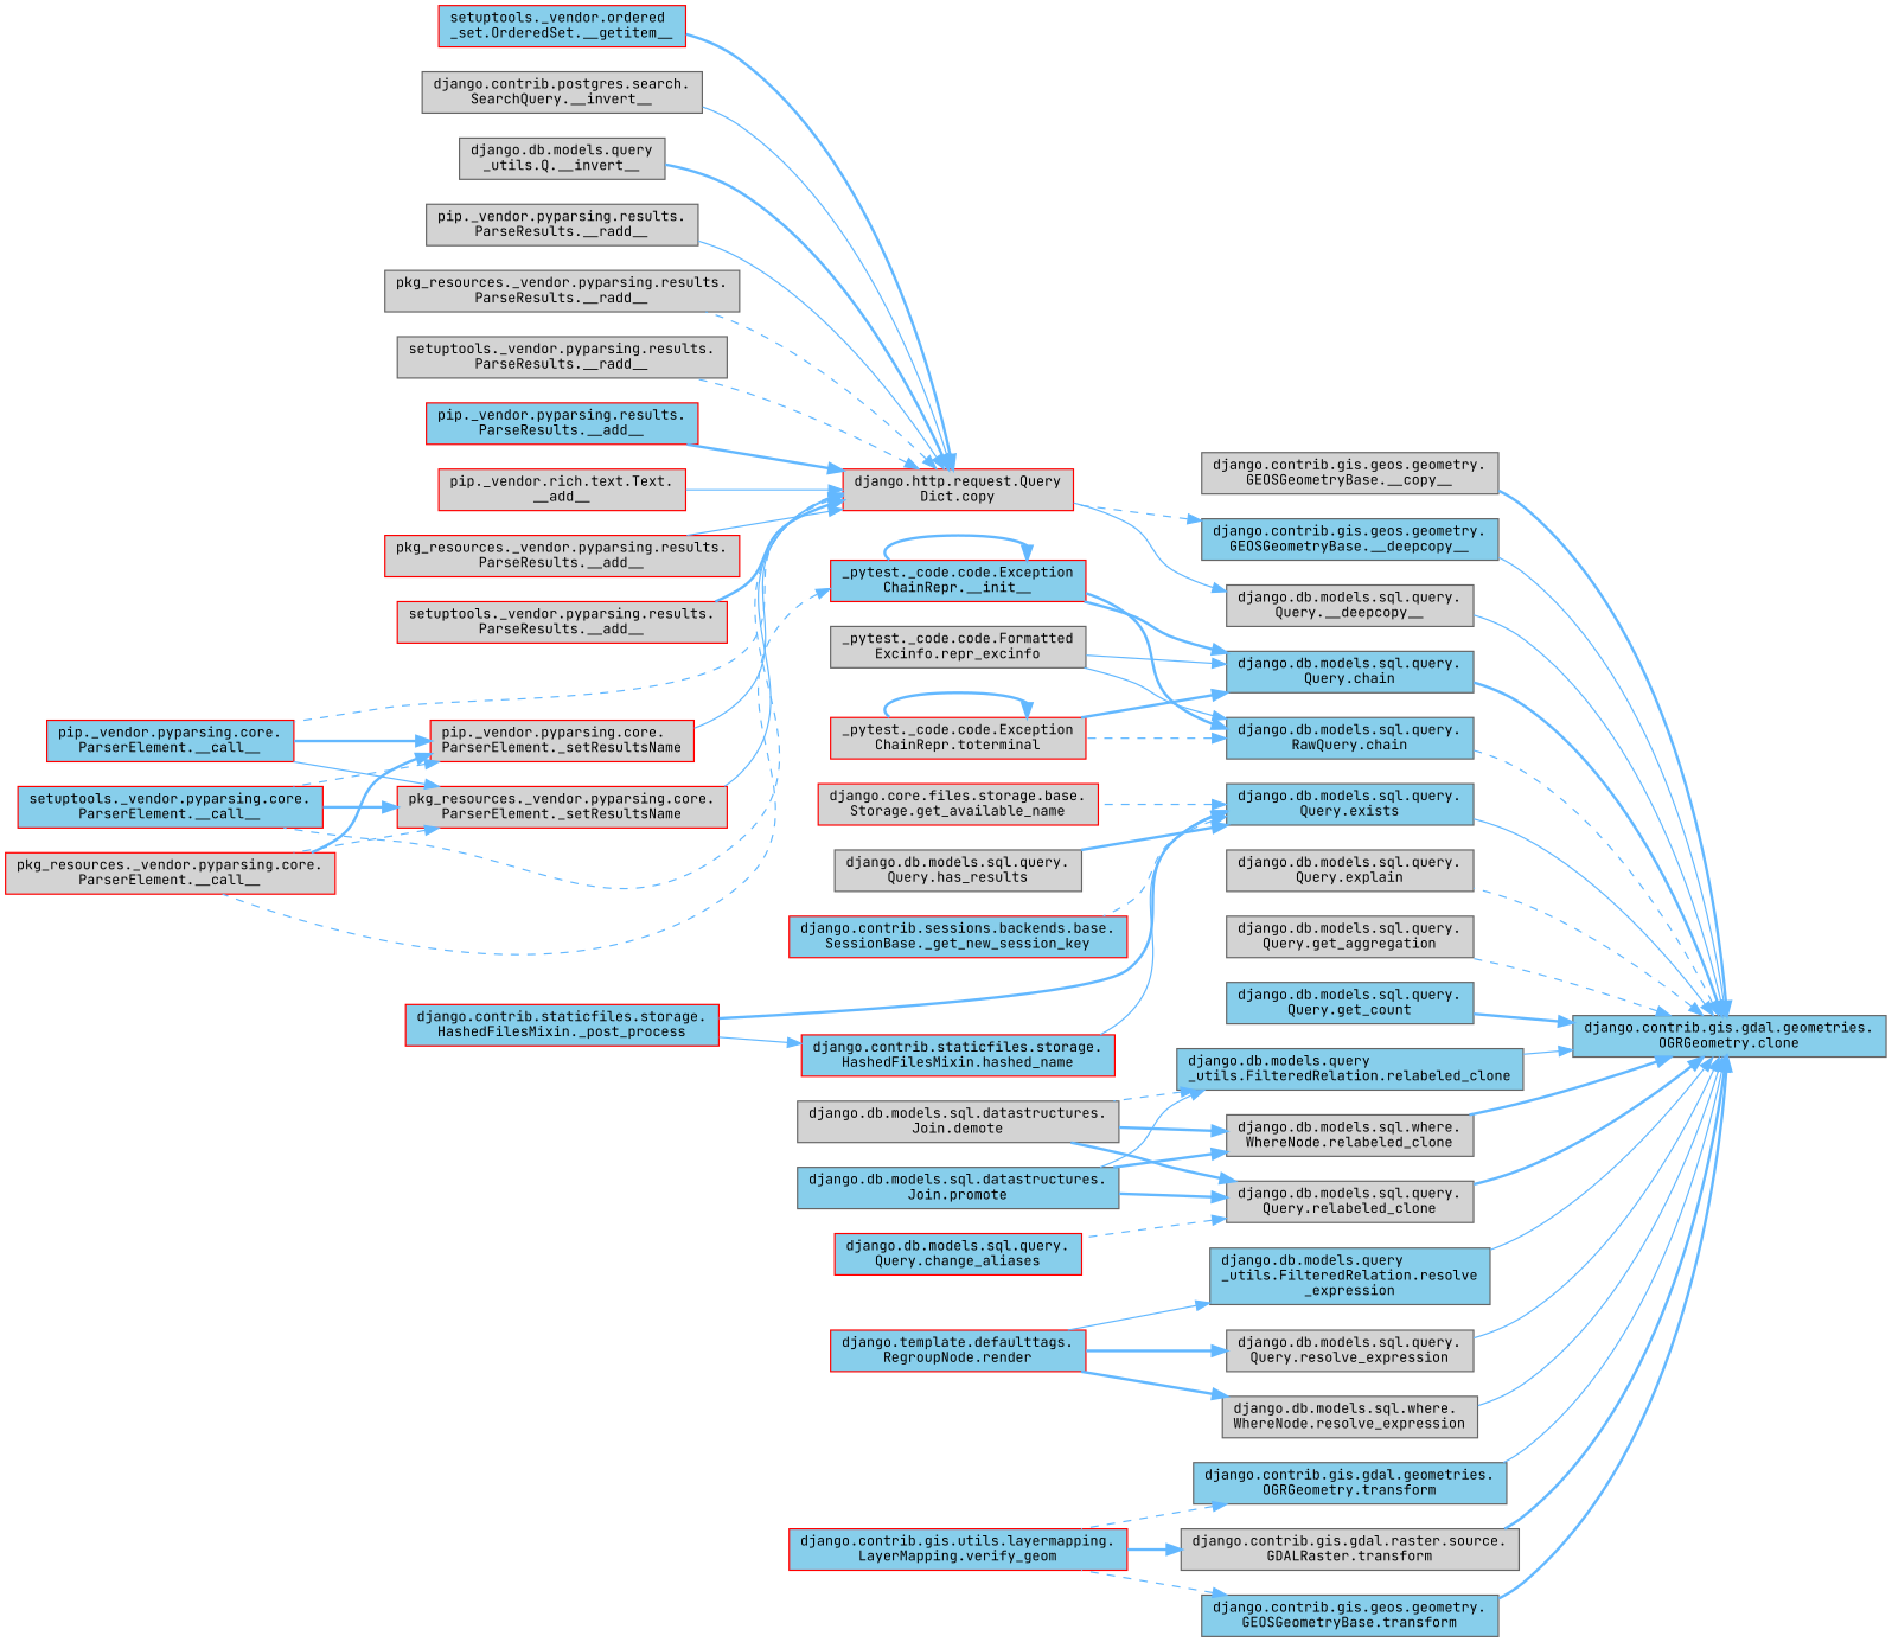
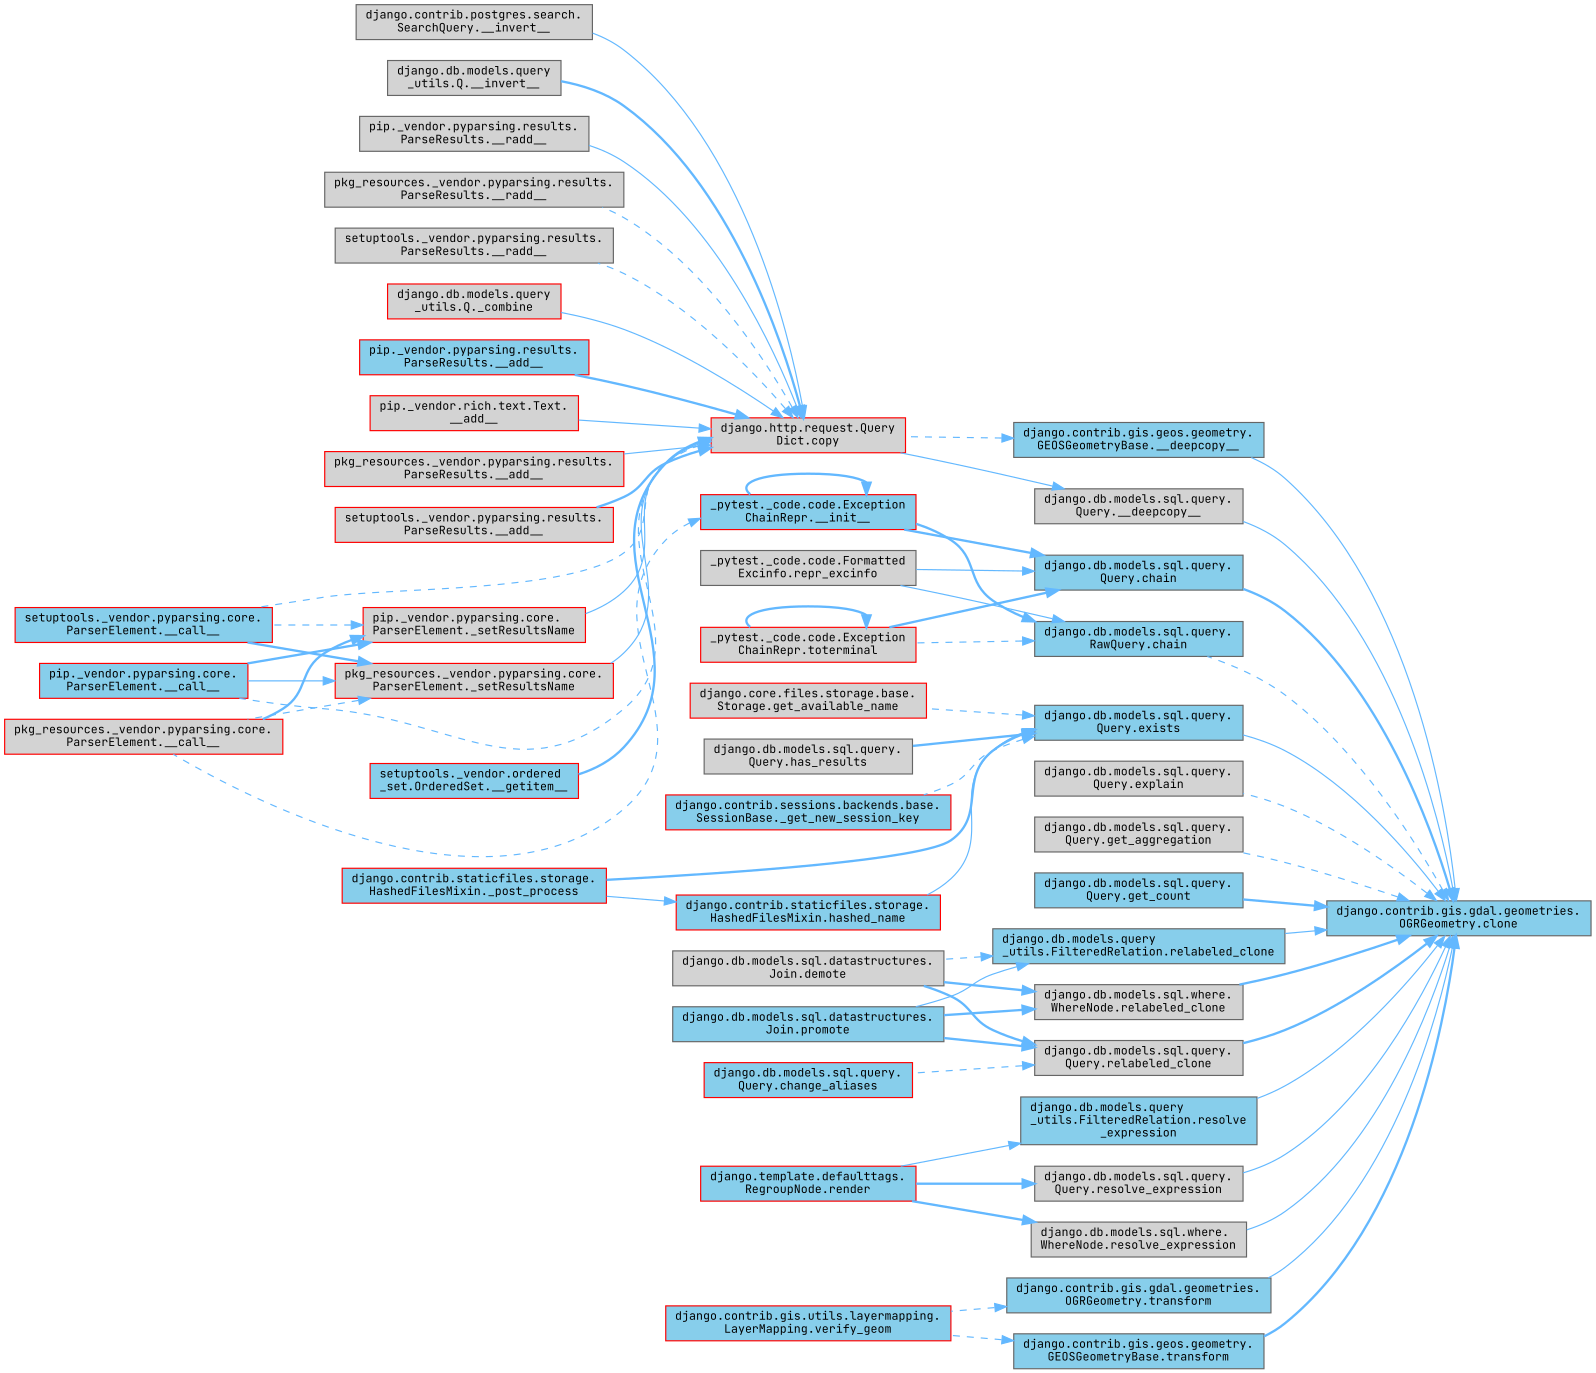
  digraph {
    fontname="JetBrains Mono"
    rankdir=RL
    node [color=grey40 fillcolor=lightgrey fontname="JetBrains Mono" fontsize=10 shape=box style=filled]
    edge [color=steelblue1 dir=back fontname="JetBrains Mono" fontsize=10 labelfontname=Helvetica labelfontsize=10 style=bold]
    n1 [color=gray40 fillcolor=skyblue fontcolor=black height=0.2 label="django.contrib.gis.gdal.geometries.\lOGRGeometry.clone" width=0.4]
-   n2 [height=0.2 label="django.contrib.gis.geos.geometry.\lGEOSGeometryBase.__copy__" width=0.4]
    n3 [fillcolor=skyblue height=0.2 label="django.contrib.gis.geos.geometry.\lGEOSGeometryBase.__deepcopy__" width=0.4]
    n4 [height=0.2 label="django.db.models.sql.query.\lQuery.__deepcopy__" width=0.4]
    n5 [fillcolor=skyblue height=0.2 label="django.db.models.sql.query.\lQuery.chain" width=0.4]
    n6 [fillcolor=skyblue height=0.2 label="django.db.models.sql.query.\lRawQuery.chain" width=0.4]
    n7 [fillcolor=skyblue height=0.2 label="django.db.models.sql.query.\lQuery.exists" width=0.4]
    n8 [height=0.2 label="django.db.models.sql.query.\lQuery.explain" width=0.4]
    n9 [height=0.2 label="django.db.models.sql.query.\lQuery.get_aggregation" width=0.4]
    n10 [fillcolor=skyblue height=0.2 label="django.db.models.sql.query.\lQuery.get_count" width=0.4]
    n11 [fillcolor=skyblue height=0.2 label="django.db.models.query\l_utils.FilteredRelation.relabeled_clone" width=0.4]
    n12 [height=0.2 label="django.db.models.sql.query.\lQuery.relabeled_clone" width=0.4]
    n13 [height=0.2 label="django.db.models.sql.where.\lWhereNode.relabeled_clone" width=0.4]
    n14 [fillcolor=skyblue height=0.2 label="django.db.models.query\l_utils.FilteredRelation.resolve\l_expression" width=0.4]
    n15 [height=0.2 label="django.db.models.sql.query.\lQuery.resolve_expression" width=0.4]
    n16 [height=0.2 label="django.db.models.sql.where.\lWhereNode.resolve_expression" width=0.4]
    n17 [fillcolor=skyblue height=0.2 label="django.contrib.gis.gdal.geometries.\lOGRGeometry.transform" width=0.4]
-   n18 [height=0.2 label="django.contrib.gis.gdal.raster.source.\lGDALRaster.transform" width=0.4]
    n19 [fillcolor=skyblue height=0.2 label="django.contrib.gis.geos.geometry.\lGEOSGeometryBase.transform" width=0.4]
    n20 [color=red height=0.2 label="django.http.request.Query\lDict.copy" width=0.4]
    n21 [color=red fillcolor=skyblue height=0.2 label="_pytest._code.code.Exception\lChainRepr.__init__" width=0.4]
    n22 [height=0.2 label="_pytest._code.code.Formatted\lExcinfo.repr_excinfo" width=0.4]
    n23 [color=red height=0.2 label="_pytest._code.code.Exception\lChainRepr.toterminal" width=0.4]
    n24 [color=red fillcolor=skyblue height=0.2 label="django.contrib.sessions.backends.base.\lSessionBase._get_new_session_key" width=0.4]
    n25 [color=red fillcolor=skyblue height=0.2 label="django.contrib.staticfiles.storage.\lHashedFilesMixin._post_process" width=0.4]
    n26 [color=red height=0.2 label="django.core.files.storage.base.\lStorage.get_available_name" width=0.4]
    n27 [height=0.2 label="django.db.models.sql.query.\lQuery.has_results" width=0.4]
    n28 [color=red fillcolor=skyblue height=0.2 label="django.contrib.staticfiles.storage.\lHashedFilesMixin.hashed_name" width=0.4]
    n29 [height=0.2 label="django.db.models.sql.datastructures.\lJoin.demote" width=0.4]
    n30 [fillcolor=skyblue height=0.2 label="django.db.models.sql.datastructures.\lJoin.promote" width=0.4]
    n31 [color=red fillcolor=skyblue height=0.2 label="django.db.models.sql.query.\lQuery.change_aliases" width=0.4]
    n32 [color=red fillcolor=skyblue height=0.2 label="django.template.defaulttags.\lRegroupNode.render" width=0.4]
    n33 [color=red fillcolor=skyblue height=0.2 label="django.contrib.gis.utils.layermapping.\lLayerMapping.verify_geom" width=0.4]
    n34 [color=red fillcolor=skyblue height=0.2 label="pip._vendor.pyparsing.results.\lParseResults.__add__" width=0.4]
    n35 [color=red height=0.2 label="pip._vendor.rich.text.Text.\l__add__" width=0.4]
    n36 [color=red height=0.2 label="pkg_resources._vendor.pyparsing.results.\lParseResults.__add__" width=0.4]
    n37 [color=red height=0.2 label="setuptools._vendor.pyparsing.results.\lParseResults.__add__" width=0.4]
    n38 [color=red fillcolor=skyblue height=0.2 label="pip._vendor.pyparsing.core.\lParserElement.__call__" width=0.4]
    n39 [color=red fillcolor=skyblue height=0.2 label="setuptools._vendor.pyparsing.core.\lParserElement.__call__" width=0.4]
    n40 [color=red fillcolor=skyblue height=0.2 label="setuptools._vendor.ordered\l_set.OrderedSet.__getitem__" width=0.4]
    n41 [height=0.2 label="django.contrib.postgres.search.\lSearchQuery.__invert__" width=0.4]
    n42 [height=0.2 label="django.db.models.query\l_utils.Q.__invert__" width=0.4]
    n43 [height=0.2 label="pip._vendor.pyparsing.results.\lParseResults.__radd__" width=0.4]
    n44 [height=0.2 label="pkg_resources._vendor.pyparsing.results.\lParseResults.__radd__" width=0.4]
    n45 [height=0.2 label="setuptools._vendor.pyparsing.results.\lParseResults.__radd__" width=0.4]
+   n46 [color=red height=0.2 label="django.db.models.query\l_utils.Q._combine" width=0.4]
    n47 [color=red height=0.2 label="pip._vendor.pyparsing.core.\lParserElement._setResultsName" width=0.4]
    n48 [color=red height=0.2 label="pkg_resources._vendor.pyparsing.core.\lParserElement._setResultsName" width=0.4]
    n49 [color=red height=0.2 label="pkg_resources._vendor.pyparsing.core.\lParserElement.__call__" width=0.4]
-   n1 -> n2
    n1 -> n3 [style=solid]
    n1 -> n4 [style=solid]
    n1 -> n5
    n1 -> n6 [style=dashed]
    n1 -> n7 [style=solid]
    n1 -> n8 [style=dashed]
    n1 -> n9 [style=dashed]
    n1 -> n10
    n1 -> n11 [style=solid]
    n1 -> n12
    n1 -> n13
    n1 -> n14 [style=solid]
    n1 -> n15 [style=solid]
    n1 -> n16 [style=solid]
    n1 -> n17 [style=solid]
-   n1 -> n18
    n1 -> n19
    n3 -> n20 [style=dashed]
    n4 -> n20 [style=solid]
    n5 -> n21
    n5 -> n22 [style=solid]
    n5 -> n23
    n6 -> n21
    n6 -> n22 [style=solid]
    n6 -> n23 [style=dashed]
    n7 -> n24 [style=dashed]
    n7 -> n25
    n7 -> n26 [style=dashed]
    n7 -> n27
    n7 -> n28 [style=solid]
    n11 -> n29 [style=dashed]
    n11 -> n30 [style=solid]
    n12 -> n29
    n12 -> n30
    n12 -> n31 [style=dashed]
    n13 -> n29
    n13 -> n30
    n14 -> n32 [style=solid]
    n15 -> n32
    n16 -> n32
    n17 -> n33 [style=dashed]
-   n18 -> n33
    n19 -> n33 [style=dashed]
    n20 -> n34
    n20 -> n35 [style=solid]
    n20 -> n36 [style=solid]
    n20 -> n37
    n20 -> n38 [style=dashed]
    n20 -> n39 [style=dashed]
    n20 -> n40
    n20 -> n41 [style=solid]
    n20 -> n42
    n20 -> n43 [style=solid]
    n20 -> n44 [style=dashed]
    n20 -> n45 [style=dashed]
+   n20 -> n46 [style=solid]
    n20 -> n47 [style=solid]
    n20 -> n48 [style=solid]
    n21 -> n21
    n21 -> n49 [style=dashed]
    n23 -> n23
    n28 -> n25 [style=solid]
    n47 -> n38
    n47 -> n39 [style=dashed]
    n47 -> n49
    n48 -> n38 [style=solid]
    n48 -> n39
    n48 -> n49 [style=dashed]
  }
